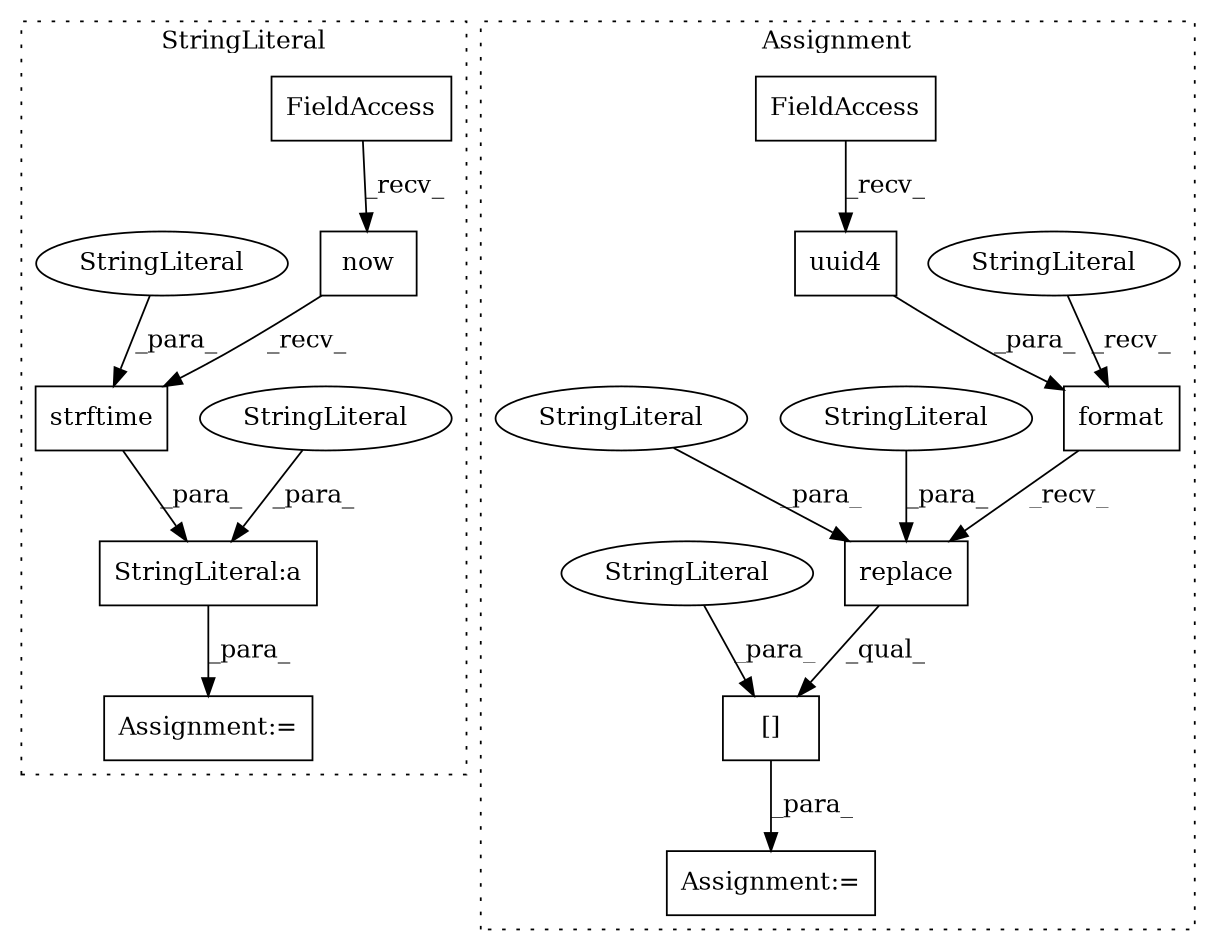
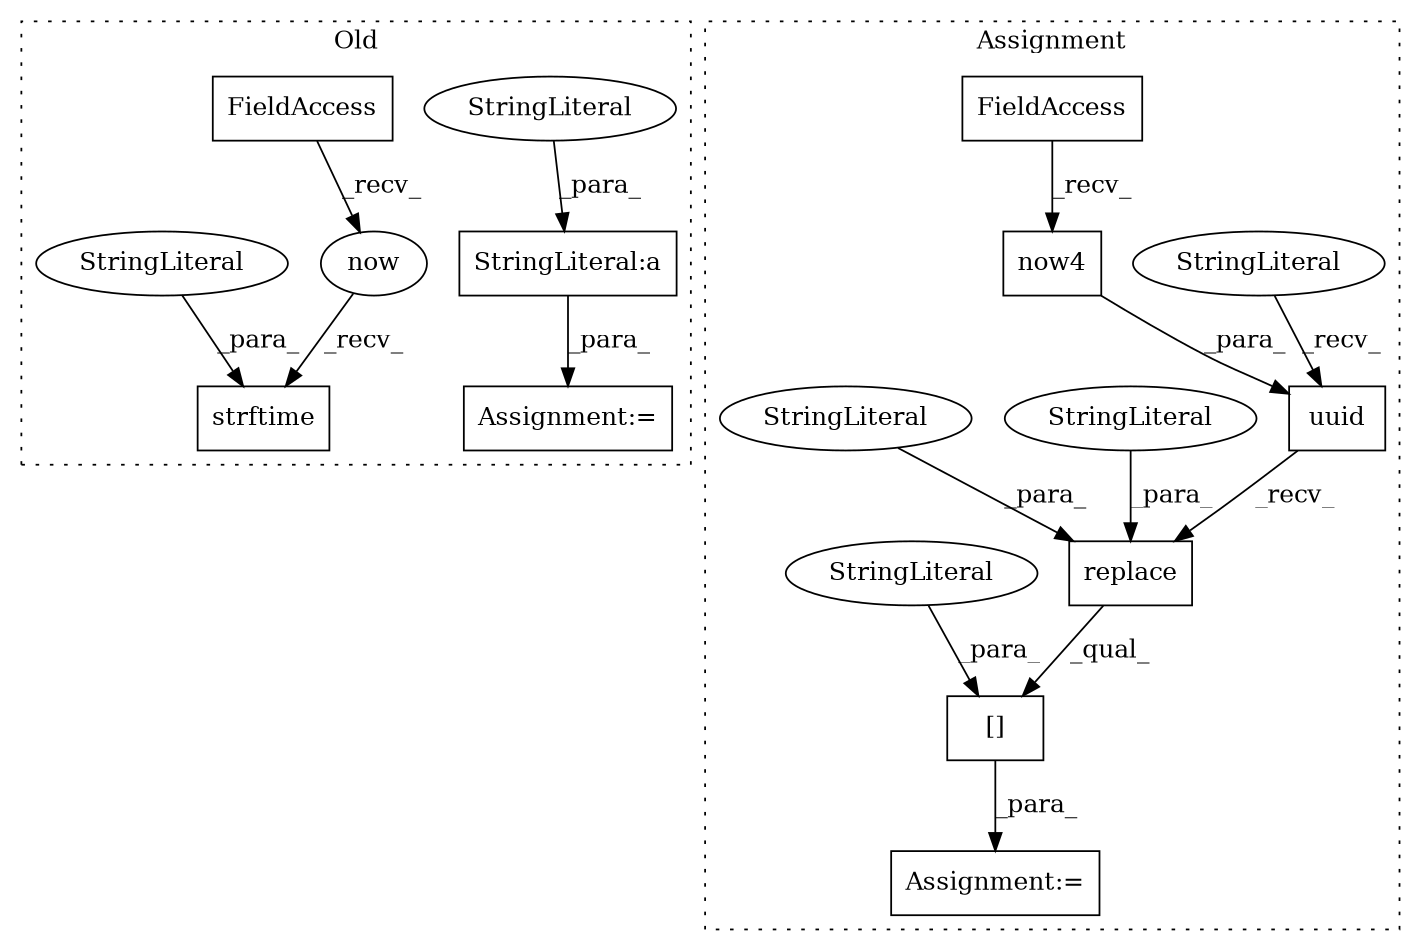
  digraph {
    node [a=45 l=3 s=358 shape=box]
    n1 [a=32 l="9,1" label=strftime s="385,408"]
    n2 [a=27 label="StringLiteral:a"]
-   n3 [a=32 l=5 label=now s=379]
+   n3 [a=32 l=5 label=now s=379 shape=ellipse]
    n4 [a=22 l=17 label=FieldAccess s=361]
    n5 [l=12 label=StringLiteral s=346 shape=ellipse]
    n6 [a=7 l=1 label="Assignment:=" s=344]
    n7 [l=14 label=StringLiteral s=394 shape=ellipse]
-   n8 [a=32 l=7 label=uuid4 s=333]
-   n9 [a=32 l="7,1" label=format s="321,340"]
+   n8 [a=32 l=7 label=now4 s=333]
+   n9 [a=32 l="7,1" label=uuid s="321,340"]
    n10 [l=9 label=StringLiteral s=311 shape=ellipse]
    n11 [a=7 l=1 label="Assignment:=" s=310]
    n12 [a=22 l=4 label=FieldAccess s=328]
    n13 [a=2 l="47,1" label="[]" s="311,376"]
    n14 [a=32 l="8,1" label=replace s="342,356"]
    n15 [label=StringLiteral s=350 shape=ellipse]
    n16 [l=2 label=StringLiteral s=354 shape=ellipse]
    n17 [l=18 label=StringLiteral shape=ellipse]
    subgraph cluster_1 {
-     label=StringLiteral
+     label=Old
      style=dotted
      n1
      n2
      n3
      n4
      n5
      n6
      n7
    }
    subgraph cluster_2 {
      label=Assignment
      style=dotted
      n8
      n9
      n10
      n11
      n12
      n13
      n14
      n15
      n16
      n17
    }
-   n1 -> n2 [label=_para_]
    n2 -> n6 [label=_para_]
    n3 -> n1 [label=_recv_]
    n4 -> n3 [label=_recv_]
    n5 -> n2 [label=_para_]
    n7 -> n1 [label=_para_]
    n8 -> n9 [label=_para_]
    n9 -> n14 [label=_recv_]
    n10 -> n9 [label=_recv_]
    n12 -> n8 [label=_recv_]
    n13 -> n11 [label=_para_]
    n14 -> n13 [label=_qual_]
    n15 -> n14 [label=_para_]
    n16 -> n14 [label=_para_]
    n17 -> n13 [label=_para_]
  }
